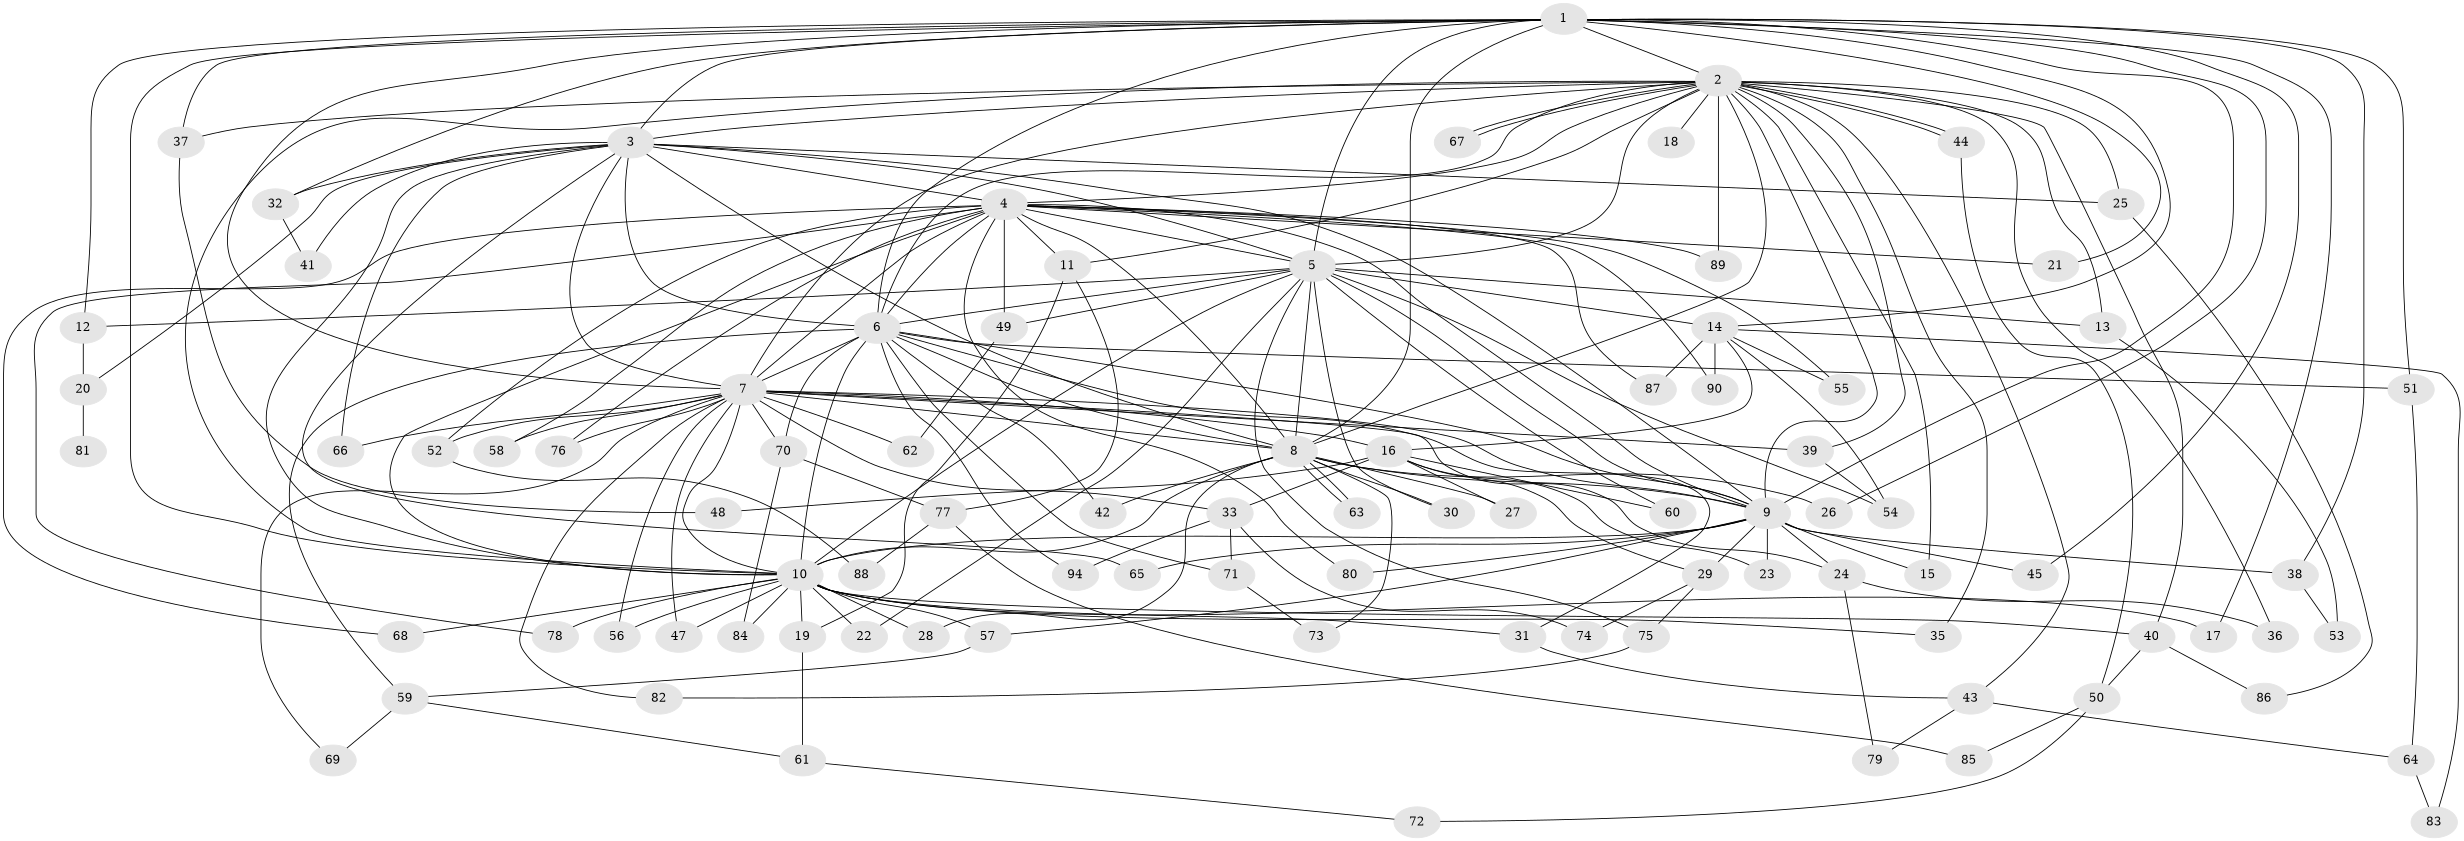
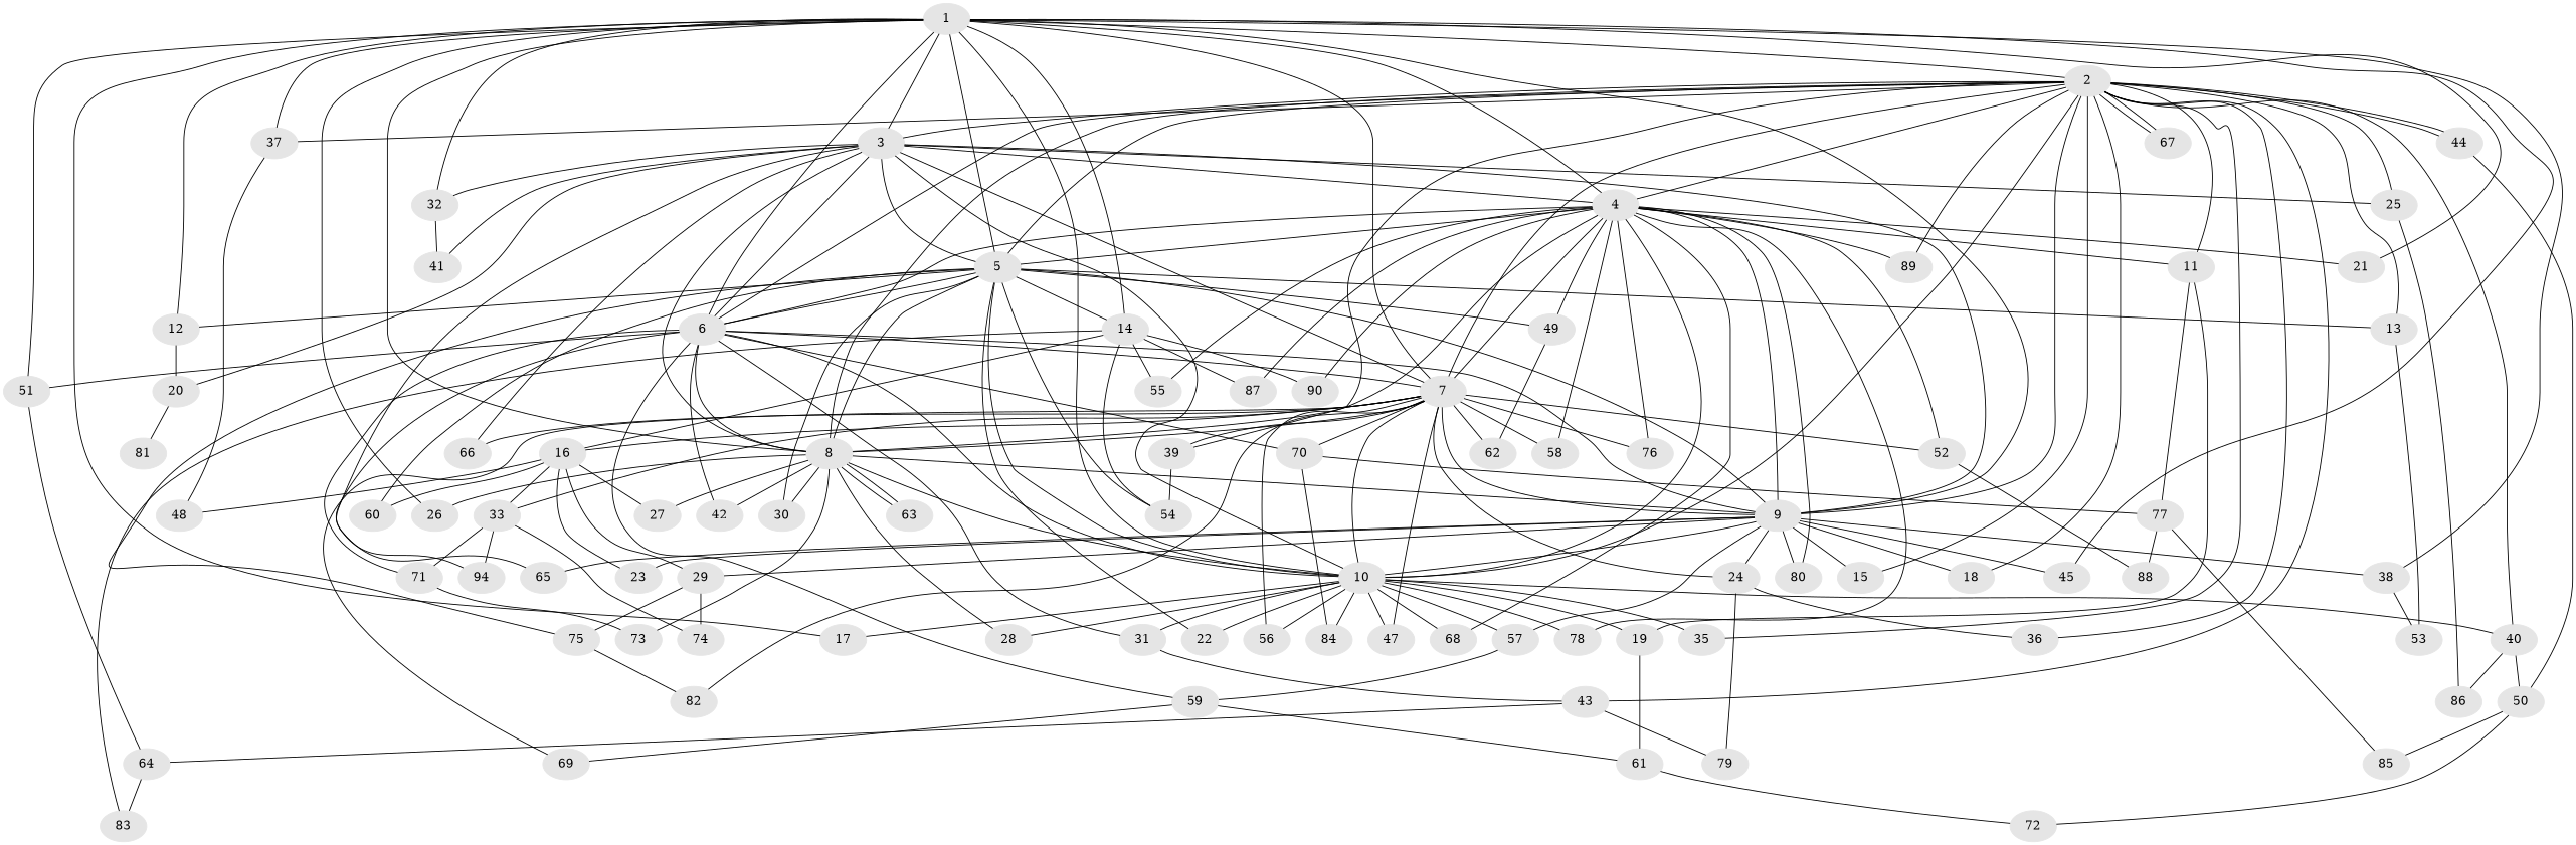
  graph {
    node [color=gray90 style=filled]
    1
    2
    3
    4
    5
    6
    7
    8
    9
    10
    12
    14
    17
    21
    26
    32
    37
    38
    45
    51
    11
    13
    15
    18
    25
    35
    36
    39
    40
    43
    44
    67
    89
    20
    41
    65
    66
    49
    52
    55
    58
    68
    76
    78
    80
    87
    90
    22
    30
    60
    75
    54
    31
    n54 [label=94]
    42
    59
    70
    71
    16
    24
    33
    47
    56
    62
    69
    82
    27
    28
    63
    73
    23
    29
    57
    19
    84
    83
    48
    53
    64
    77
    86
    50
    79
    81
    88
    61
    74
    85
    72
    1 -- 2
    1 -- 3
+   1 -- 4
    1 -- 5
    1 -- 6
    1 -- 7
    1 -- 8
    1 -- 9
    1 -- 10
    1 -- 12
    1 -- 14
    1 -- 17
    1 -- 21
    1 -- 26
    1 -- 32
    1 -- 37
    1 -- 38
    1 -- 45
    1 -- 51
    2 -- 3
    2 -- 4
    2 -- 5
    2 -- 6
    2 -- 7
    2 -- 8
    2 -- 9
    2 -- 10
    2 -- 37
    2 -- 11
    2 -- 13
    2 -- 15
    2 -- 18
    2 -- 25
    2 -- 35
    2 -- 36
    2 -- 39
    2 -- 40
    2 -- 43
    2 -- 44
    2 -- 44
    2 -- 67
    2 -- 67
    2 -- 89
    3 -- 4
    3 -- 5
    3 -- 6
    3 -- 7
    3 -- 8
    3 -- 9
    3 -- 10
    3 -- 32
    3 -- 25
    3 -- 20
    3 -- 41
    3 -- 65
    3 -- 66
    4 -- 5
    4 -- 6
    4 -- 7
    4 -- 8
    4 -- 9
    4 -- 10
    4 -- 21
    4 -- 11
    4 -- 89
    4 -- 49
    4 -- 52
    4 -- 55
    4 -- 58
    4 -- 68
    4 -- 76
    4 -- 78
    4 -- 80
    4 -- 87
    4 -- 90
    5 -- 6
    5 -- 8
    5 -- 9
    5 -- 10
    5 -- 12
    5 -- 14
    5 -- 13
    5 -- 49
    5 -- 22
    5 -- 30
    5 -- 60
    5 -- 75
    5 -- 54
    6 -- 7
    6 -- 8
    6 -- 9
    6 -- 10
    6 -- 51
    6 -- 31
    6 -- n54
    6 -- 42
    6 -- 59
    6 -- 70
    6 -- 71
    7 -- 8
    7 -- 9
    7 -- 10
    7 -- 39
    7 -- 66
    7 -- 52
    7 -- 58
    7 -- 76
    7 -- 70
    7 -- 16
    7 -- 24
    7 -- 33
    7 -- 47
    7 -- 56
    7 -- 62
    7 -- 69
    7 -- 82
    8 -- 9
    8 -- 10
    8 -- 26
    8 -- 30
    8 -- 42
    8 -- 27
    8 -- 28
    8 -- 63
    8 -- 63
    8 -- 73
    9 -- 10
    9 -- 38
    9 -- 45
    9 -- 15
+   9 -- 18
    9 -- 65
    9 -- 80
    9 -- 24
    9 -- 23
    9 -- 29
    9 -- 57
    10 -- 17
    10 -- 35
    10 -- 40
    10 -- 68
    10 -- 78
    10 -- 22
    10 -- 31
    10 -- 47
    10 -- 56
    10 -- 28
    10 -- 57
    10 -- 19
    10 -- 84
    12 -- 20
    14 -- 55
    14 -- 87
    14 -- 90
    14 -- 54
    14 -- 16
    14 -- 83
    32 -- 41
    37 -- 48
    38 -- 53
    51 -- 64
    11 -- 19
    11 -- 77
    13 -- 53
    25 -- 86
    39 -- 54
    40 -- 86
    40 -- 50
    43 -- 64
    43 -- 79
    44 -- 50
    20 -- 81
    49 -- 62
    52 -- 88
    75 -- 82
    31 -- 43
    59 -- 69
    59 -- 61
    70 -- 84
    70 -- 77
    71 -- 73
    16 -- 60
    16 -- 33
    16 -- 27
    16 -- 23
    16 -- 29
    16 -- 48
    24 -- 36
    24 -- 79
    33 -- n54
    33 -- 71
    33 -- 74
    29 -- 75
    29 -- 74
    57 -- 59
    19 -- 61
    64 -- 83
    77 -- 88
    77 -- 85
    50 -- 85
    50 -- 72
    61 -- 72
  }
